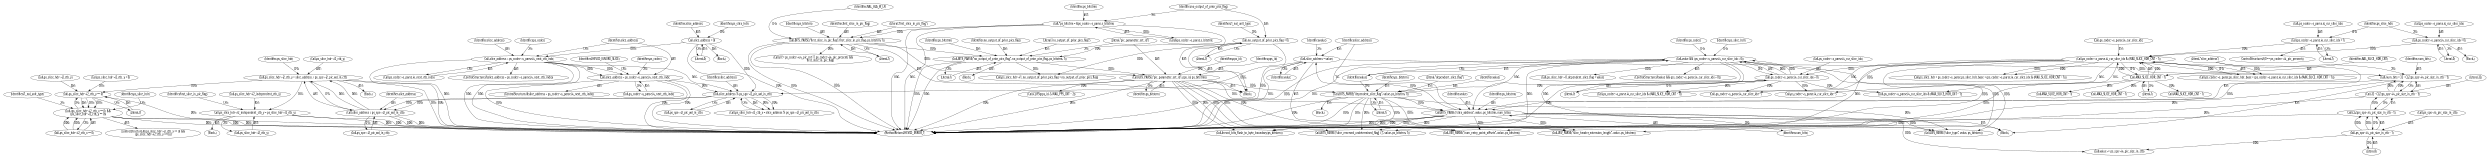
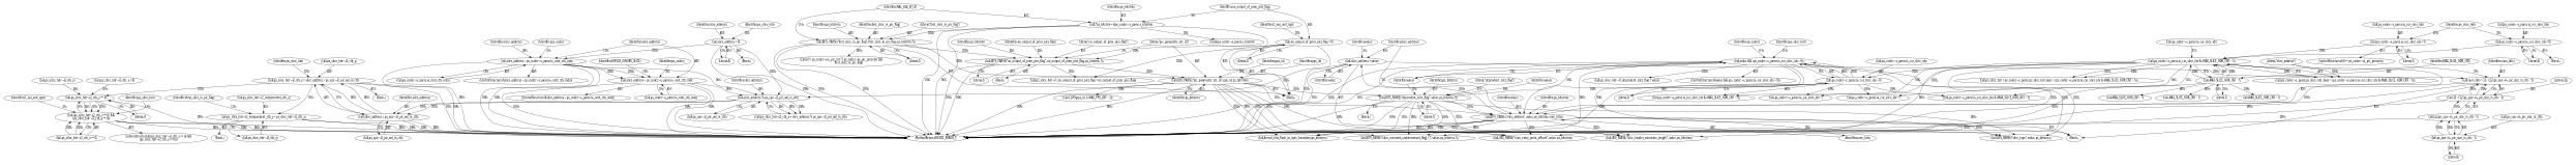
  digraph {
    fontname="Fira Sans"
    node [fontname="Fira Sans"]
    edge [fontname="Fira Sans"]
    n1 [label="(Call,ps_slice_hdr->i2_ctb_y = slice_address / ps_sps->i2_pic_wd_in_ctb)"]
    n2 [label="(Call,slice_address / ps_sps->i2_pic_wd_in_ctb)"]
    n3 [label="(Call,ps_slice_hdr->i2_independent_ctb_y = ps_slice_hdr->i2_ctb_y)"]
    n4 [label="(Call,ps_slice_hdr->i2_ctb_y == 0)"]
    n5 [label="(MethodReturn,IHEVCD_ERROR_T)"]
    n6 [label="(Block,)"]
    n7 [label="(Call,ps_sps->i2_pic_wd_in_ctb)"]
    n8 [label="(Block,)"]
    n9 [label="(Call,ps_slice_hdr->i2_ctb_y)"]
    n10 [label="(Call,(ps_slice_hdr->i2_ctb_x == 0) &&\n (ps_slice_hdr->i2_ctb_y == 0))"]
    n11 [label="(Literal,0)"]
    n12 [label="(Call,slice_address % ps_sps->i2_pic_wd_in_ctb)"]
    n13 [label="(Call,ps_sps->i2_pic_wd_in_ctb)"]
    n14 [label="(Call,ps_slice_hdr->i2_ctb_x = slice_address % ps_sps->i2_pic_wd_in_ctb)"]
    n15 [label="(Call,slice_address = value)"]
    n16 [label="(Block,)"]
    n17 [label="(Identifier,value)"]
    n18 [label="(Call,num_bits = 32 - CLZ(ps_sps->i4_pic_size_in_ctb - 1))"]
    n19 [label="(Call,slice_address > ps_codec->s_parse.i4_next_ctb_indx)"]
    n20 [label="(Call,slice_address < ps_codec->s_parse.i4_next_ctb_indx)"]
    n21 [label="(ControlStructure,if(slice_address > ps_codec->s_parse.i4_next_ctb_indx))"]
    n22 [label="(Call,ps_codec->s_parse.i4_next_ctb_indx)"]
    n23 [label="(Call,BITS_PARSE(\"slice_address\", value, ps_bitstrm, num_bits))"]
    n24 [label="(Identifier,num_bits)"]
    n25 [label="(Call,UEV_PARSE(\"num_entry_point_offsets\", value, ps_bitstrm))"]
    n26 [label="(Call,ihevcd_bits_flush_to_byte_boundary(ps_bitstrm))"]
    n27 [label="(Call,UEV_PARSE(\"slice_header_extension_length\", value, ps_bitstrm))"]
-   n28 [label="(Call,value >= ps_sps->i4_pic_size_in_ctb)"]
    n29 [label="(Call,UEV_PARSE(\"slice_type\", value, ps_bitstrm))"]
    n30 [label="(Call,BITS_PARSE(\"slice_reserved_undetermined_flag[ i ]\", value, ps_bitstrm, 1))"]
    n31 [label="(Call,value && (ps_codec->s_parse.i4_cur_slice_idx > 0))"]
    n32 [label="(Call,ps_codec->s_parse.i4_cur_slice_idx > 0)"]
    n33 [label="(Identifier,value)"]
    n34 [label="(Call,ps_slice_hdr->i1_dependent_slice_flag = value)"]
    n35 [label="(ControlStructure,if(value && (ps_codec->s_parse.i4_cur_slice_idx > 0)))"]
    n36 [label="(Call,ps_codec->s_parse.i4_cur_slice_idx & (MAX_SLICE_HDR_CNT - 1))"]
    n37 [label="(Call,ps_codec->s_parse.i4_cur_slice_idx & (MAX_SLICE_HDR_CNT - 1))"]
    n38 [label="(Call,ps_codec->s_parse.i4_cur_slice_idx--)"]
    n39 [label="(Literal,0)"]
    n40 [label="(Call,ps_codec->s_parse.i4_cur_slice_idx--)"]
    n41 [label="(Call,BITS_PARSE(\"dependent_slice_flag\", value, ps_bitstrm, 1))"]
    n42 [label="(Literal,1)"]
    n43 [label="(Block,)"]
    n44 [label="(Call,UEV_PARSE(\"pic_parameter_set_id\", pps_id, ps_bitstrm))"]
    n45 [label="(Block,)"]
    n46 [label="(Identifier,ps_bitstrm)"]
    n47 [label="(Call,CLIP3(pps_id, 3, MAX_PPS_CNT - 2))"]
    n48 [label="(Call,BITS_PARSE(\"no_output_of_prior_pics_flag\", no_output_of_prior_pics_flag, ps_bitstrm, 1))"]
    n49 [label="(Block,)"]
    n50 [label="(Call,ps_slice_hdr->i1_no_output_of_prior_pics_flag = no_output_of_prior_pics_flag)"]
    n51 [label="(Literal,1)"]
    n52 [label="(Call,no_output_of_prior_pics_flag = 0)"]
    n53 [label="(Literal,0)"]
    n54 [label="(Call,BITS_PARSE(\"first_slice_in_pic_flag\", first_slice_in_pic_flag, ps_bitstrm, 1))"]
    n55 [label="(Literal,1)"]
    n56 [label="(Call,(0 != ps_codec->u4_pic_cnt || ps_codec->i4_pic_present) &&\n                    first_slice_in_pic_flag)"]
    n57 [label="(Call,*ps_bitstrm = &ps_codec->s_parse.s_bitstrm)"]
    n58 [label="(Call,&ps_codec->s_parse.s_bitstrm)"]
    n59 [label="(Call,ps_codec->s_parse.i4_cur_slice_idx & (MAX_SLICE_HDR_CNT - 1))"]
    n60 [label="(Call,MAX_SLICE_HDR_CNT - 1)"]
    n61 [label="(Call,ps_slice_hdr = ps_codec->s_parse.ps_slice_hdr_base + (ps_codec->s_parse.i4_cur_slice_idx & (MAX_SLICE_HDR_CNT - 1)))"]
    n62 [label="(Call,ps_codec->s_parse.ps_slice_hdr_base + (ps_codec->s_parse.i4_cur_slice_idx & (MAX_SLICE_HDR_CNT - 1)))"]
    n63 [label="(Call,MAX_SLICE_HDR_CNT - 1)"]
    n64 [label="(Literal,1)"]
    n65 [label="(Call,MAX_SLICE_HDR_CNT - 1)"]
    n66 [label="(Call,MAX_SLICE_HDR_CNT - 1)"]
    n67 [label="(Call,ps_codec->s_parse.i4_cur_slice_idx = 1)"]
    n68 [label="(ControlStructure,if(0 == ps_codec->i4_pic_present))"]
    n69 [label="(Literal,1)"]
    n70 [label="(Call,ps_codec->s_parse.i4_cur_slice_idx = 0)"]
    n71 [label="(Block,)"]
    n72 [label="(Literal,0)"]
    n73 [label="(Call,32 - CLZ(ps_sps->i4_pic_size_in_ctb - 1))"]
    n74 [label="(Call,CLZ(ps_sps->i4_pic_size_in_ctb - 1))"]
    n75 [label="(Call,ps_sps->i4_pic_size_in_ctb - 1)"]
    n76 [label="(Literal,1)"]
    n77 [label="(Call,slice_address = 0)"]
    n78 [label="(Literal,0)"]
    n79 [label="(Block,)"]
    n80 [label="(ControlStructure,if(slice_address < ps_codec->s_parse.i4_next_ctb_indx))"]
    n81 [label="(Call,ps_codec->s_parse.i4_next_ctb_indx)"]
    n82 [label="(ControlStructure,if((ps_slice_hdr->i2_ctb_x == 0) &&\n (ps_slice_hdr->i2_ctb_y == 0)))"]
    n83 [label="(Call,ps_slice_hdr->i2_ctb_x == 0)"]
    n84 [label="(Identifier,ps_slice_hdr)"]
    n85 [label="(Identifier,value)"]
    n86 [label="(Identifier,i1_nal_unit_type)"]
    n87 [label="(Identifier,slice_address)"]
    n88 [label="(Identifier,pps_id)"]
    n89 [label="(Literal,\"slice_address\")"]
    n90 [label="(Identifier,ps_codec)"]
    n91 [label="(Identifier,ps_bitstrm)"]
    n92 [label="(Identifier,no_output_of_prior_pics_flag)"]
    n93 [label="(Identifier,ps_bitstrm)"]
    n94 [label="(Identifier,ps_codec)"]
    n95 [label="(Call,ps_codec->s_parse.i4_cur_slice_idx)"]
    n96 [label="(Identifier,ps_slice_hdr)"]
    n97 [label="(Call,ps_codec->s_parse.i4_cur_slice_idx)"]
    n98 [label="(Call,ps_codec->s_parse.i4_cur_slice_idx)"]
    n99 [label="(Literal,\"dependent_slice_flag\")"]
    n100 [label="(Identifier,i1_nal_unit_type)"]
    n101 [label="(Literal,\"pic_parameter_set_id\")"]
    n102 [label="(Identifier,ps_slice_hdr)"]
    n103 [label="(Call,ps_codec->s_parse.i4_cur_slice_idx)"]
    n104 [label="(Identifier,pps_id)"]
    n105 [label="(Identifier,ps_bitstrm)"]
    n106 [label="(Identifier,value)"]
    n107 [label="(Call,ps_slice_hdr->i2_ctb_y)"]
    n108 [label="(Identifier,ps_slice_hdr)"]
    n109 [label="(Call,ps_sps->i4_pic_size_in_ctb)"]
    n110 [label="(Identifier,slice_address)"]
    n111 [label="(Identifier,slice_address)"]
    n112 [label="(Call,ps_slice_hdr->i2_ctb_y)"]
    n113 [label="(Identifier,slice_address)"]
    n114 [label="(Call,ps_slice_hdr->i2_independent_ctb_y)"]
    n115 [label="(Identifier,NAL_BLA_W_LP)"]
    n116 [label="(Identifier,slice_address)"]
    n117 [label="(Literal,\"no_output_of_prior_pics_flag\")"]
    n118 [label="(Identifier,no_output_of_prior_pics_flag)"]
    n119 [label="(Identifier,num_bits)"]
    n120 [label="(Identifier,first_slice_in_pic_flag)"]
    n121 [label="(Call,ps_slice_hdr->i2_ctb_y = 0)"]
    n122 [label="(Identifier,ps_codec)"]
    n123 [label="(Identifier,IHEVCD_IGNORE_SLICE)"]
    n124 [label="(Identifier,ps_bitstrm)"]
    n125 [label="(Identifier,slice_address)"]
    n126 [label="(Identifier,value)"]
    n127 [label="(Literal,\"first_slice_in_pic_flag\")"]
    n128 [label="(Identifier,first_slice_in_pic_flag)"]
-   n129 [label="(Identifier,NAL_SLICE_HDR_CNT)"]
+   n129 [label="(Identifier,MAX_SLICE_HDR_CNT)"]
    n130 [label="(Identifier,ps_slice_hdr)"]
    n131 [label="(Literal,32)"]
    n132 [label="(Identifier,ps_bitstrm)"]
    n1 -> n2 [label="CFG: "]
    n1 -> n3 [label="DDG: "]
    n1 -> n4 [label="DDG: "]
    n1 -> n5 [label="DDG: "]
    n1 -> n5 [label="DDG: "]
    n1 -> n6 [label="AST: "]
    n2 -> n1 [label="AST: "]
    n2 -> n1 [label="DDG: "]
    n2 -> n1 [label="DDG: "]
    n2 -> n5 [label="DDG: "]
    n2 -> n5 [label="DDG: "]
    n2 -> n7 [label="CFG: "]
    n3 -> n5 [label="DDG: "]
    n3 -> n5 [label="DDG: "]
    n3 -> n8 [label="AST: "]
    n3 -> n9 [label="CFG: "]
    n4 -> n5 [label="DDG: "]
    n4 -> n10 [label="AST: "]
    n4 -> n10 [label="DDG: "]
    n4 -> n10 [label="DDG: "]
    n4 -> n11 [label="CFG: "]
    n7 -> n2 [label="AST: "]
    n9 -> n3 [label="AST: "]
    n10 -> n4 [label="CFG: "]
    n10 -> n5 [label="DDG: "]
    n10 -> n5 [label="DDG: "]
    n10 -> n5 [label="DDG: "]
    n10 -> n82 [label="AST: "]
    n10 -> n83 [label="CFG: "]
    n11 -> n4 [label="AST: "]
    n12 -> n2 [label="DDG: "]
    n12 -> n2 [label="DDG: "]
    n12 -> n13 [label="CFG: "]
    n12 -> n14 [label="AST: "]
    n12 -> n14 [label="DDG: "]
    n12 -> n14 [label="DDG: "]
    n13 -> n12 [label="AST: "]
    n14 -> n12 [label="CFG: "]
    n15 -> n5 [label="DDG: "]
    n15 -> n12 [label="DDG: "]
    n15 -> n16 [label="AST: "]
    n15 -> n17 [label="CFG: "]
    n15 -> n18 [label="DDG: "]
    n17 -> n15 [label="AST: "]
    n18 -> n5 [label="DDG: "]
    n18 -> n16 [label="AST: "]
    n18 -> n23 [label="DDG: "]
    n18 -> n73 [label="CFG: "]
    n19 -> n5 [label="DDG: "]
    n19 -> n5 [label="DDG: "]
    n19 -> n5 [label="DDG: "]
    n19 -> n12 [label="DDG: "]
    n19 -> n20 [label="DDG: "]
    n19 -> n20 [label="DDG: "]
    n19 -> n21 [label="AST: "]
    n19 -> n22 [label="CFG: "]
    n20 -> n5 [label="DDG: "]
    n20 -> n5 [label="DDG: "]
    n20 -> n5 [label="DDG: "]
    n20 -> n12 [label="DDG: "]
    n20 -> n80 [label="AST: "]
    n20 -> n81 [label="CFG: "]
    n22 -> n19 [label="AST: "]
    n23 -> n5 [label="DDG: "]
    n23 -> n5 [label="DDG: "]
    n23 -> n5 [label="DDG: "]
    n23 -> n15 [label="DDG: "]
    n23 -> n16 [label="AST: "]
    n23 -> n24 [label="CFG: "]
    n23 -> n25 [label="DDG: "]
    n23 -> n26 [label="DDG: "]
    n23 -> n27 [label="DDG: "]
-   n23 -> n28 [label="DDG: "]
    n23 -> n29 [label="DDG: "]
    n23 -> n30 [label="DDG: "]
    n24 -> n23 [label="AST: "]
    n31 -> n5 [label="DDG: "]
    n31 -> n5 [label="DDG: "]
    n31 -> n23 [label="DDG: "]
    n31 -> n25 [label="DDG: "]
    n31 -> n27 [label="DDG: "]
    n31 -> n29 [label="DDG: "]
    n31 -> n30 [label="DDG: "]
    n31 -> n32 [label="CFG: "]
    n31 -> n33 [label="CFG: "]
    n31 -> n34 [label="DDG: "]
    n31 -> n35 [label="AST: "]
    n32 -> n5 [label="DDG: "]
    n32 -> n31 [label="AST: "]
    n32 -> n31 [label="DDG: "]
    n32 -> n31 [label="DDG: "]
    n32 -> n36 [label="DDG: "]
    n32 -> n37 [label="DDG: "]
    n32 -> n38 [label="DDG: "]
    n32 -> n39 [label="CFG: "]
    n32 -> n40 [label="DDG: "]
    n33 -> n31 [label="AST: "]
    n33 -> n41 [label="CFG: "]
    n39 -> n32 [label="AST: "]
    n41 -> n5 [label="DDG: "]
    n41 -> n5 [label="DDG: "]
    n41 -> n23 [label="DDG: "]
    n41 -> n25 [label="DDG: "]
    n41 -> n26 [label="DDG: "]
    n41 -> n27 [label="DDG: "]
    n41 -> n29 [label="DDG: "]
    n41 -> n30 [label="DDG: "]
    n41 -> n31 [label="DDG: "]
    n41 -> n42 [label="CFG: "]
    n41 -> n43 [label="AST: "]
    n42 -> n41 [label="AST: "]
    n44 -> n5 [label="DDG: "]
    n44 -> n5 [label="DDG: "]
    n44 -> n23 [label="DDG: "]
    n44 -> n25 [label="DDG: "]
    n44 -> n26 [label="DDG: "]
    n44 -> n27 [label="DDG: "]
    n44 -> n29 [label="DDG: "]
    n44 -> n30 [label="DDG: "]
    n44 -> n41 [label="DDG: "]
    n44 -> n45 [label="AST: "]
    n44 -> n46 [label="CFG: "]
    n44 -> n47 [label="DDG: "]
    n46 -> n44 [label="AST: "]
    n48 -> n5 [label="DDG: "]
    n48 -> n5 [label="DDG: "]
    n48 -> n44 [label="DDG: "]
    n48 -> n49 [label="AST: "]
    n48 -> n50 [label="DDG: "]
    n48 -> n51 [label="CFG: "]
    n51 -> n48 [label="AST: "]
    n52 -> n5 [label="DDG: "]
    n52 -> n45 [label="AST: "]
    n52 -> n48 [label="DDG: "]
    n52 -> n50 [label="DDG: "]
    n52 -> n53 [label="CFG: "]
    n53 -> n52 [label="AST: "]
    n54 -> n5 [label="DDG: "]
    n54 -> n5 [label="DDG: "]
    n54 -> n44 [label="DDG: "]
    n54 -> n45 [label="AST: "]
    n54 -> n48 [label="DDG: "]
    n54 -> n55 [label="CFG: "]
    n54 -> n56 [label="DDG: "]
    n55 -> n54 [label="AST: "]
    n57 -> n5 [label="DDG: "]
    n57 -> n5 [label="DDG: "]
    n57 -> n45 [label="AST: "]
    n57 -> n54 [label="DDG: "]
-   n57 -> n58 [label="DDG: "]
-   n58 -> n57 [label="AST: "]
+   n57 -> n58 [label="CFG: "]
+   n115 -> n57 [label="AST: "]
    n59 -> n5 [label="DDG: "]
    n59 -> n5 [label="DDG: "]
    n59 -> n32 [label="DDG: "]
    n59 -> n36 [label="DDG: "]
    n59 -> n37 [label="DDG: "]
    n59 -> n38 [label="DDG: "]
    n59 -> n40 [label="DDG: "]
    n59 -> n60 [label="CFG: "]
    n59 -> n61 [label="DDG: "]
    n59 -> n61 [label="DDG: "]
    n59 -> n62 [label="AST: "]
    n59 -> n62 [label="DDG: "]
    n59 -> n62 [label="DDG: "]
    n60 -> n5 [label="DDG: "]
    n60 -> n59 [label="AST: "]
    n60 -> n59 [label="DDG: "]
    n60 -> n59 [label="DDG: "]
    n60 -> n63 [label="DDG: "]
    n60 -> n64 [label="CFG: "]
    n60 -> n65 [label="DDG: "]
    n60 -> n66 [label="DDG: "]
    n62 -> n59 [label="CFG: "]
    n64 -> n60 [label="AST: "]
    n67 -> n59 [label="DDG: "]
    n67 -> n68 [label="AST: "]
    n67 -> n69 [label="CFG: "]
    n69 -> n67 [label="AST: "]
    n70 -> n59 [label="DDG: "]
    n70 -> n71 [label="AST: "]
    n70 -> n72 [label="CFG: "]
    n72 -> n70 [label="AST: "]
    n73 -> n5 [label="DDG: "]
    n73 -> n18 [label="AST: "]
    n73 -> n18 [label="DDG: "]
    n73 -> n18 [label="DDG: "]
    n73 -> n74 [label="CFG: "]
    n74 -> n5 [label="DDG: "]
    n74 -> n73 [label="AST: "]
    n74 -> n73 [label="DDG: "]
    n74 -> n75 [label="CFG: "]
-   n75 -> n28 [label="DDG: "]
    n75 -> n74 [label="AST: "]
    n75 -> n74 [label="DDG: "]
    n75 -> n74 [label="DDG: "]
    n75 -> n76 [label="CFG: "]
    n76 -> n75 [label="AST: "]
    n77 -> n5 [label="DDG: "]
    n77 -> n12 [label="DDG: "]
    n77 -> n19 [label="DDG: "]
    n77 -> n78 [label="CFG: "]
    n77 -> n79 [label="AST: "]
    n78 -> n77 [label="AST: "]
    n81 -> n20 [label="AST: "]
    n83 -> n10 [label="AST: "]
    n83 -> n10 [label="DDG: "]
    n83 -> n10 [label="DDG: "]
    n84 -> n1 [label="CFG: "]
    n85 -> n15 [label="CFG: "]
    n86 -> n10 [label="CFG: "]
    n87 -> n19 [label="AST: "]
    n88 -> n44 [label="CFG: "]
    n89 -> n18 [label="CFG: "]
    n89 -> n23 [label="AST: "]
    n90 -> n31 [label="CFG: "]
    n91 -> n23 [label="AST: "]
    n92 -> n48 [label="AST: "]
    n93 -> n41 [label="AST: "]
    n94 -> n19 [label="CFG: "]
    n95 -> n59 [label="AST: "]
    n96 -> n67 [label="CFG: "]
    n96 -> n70 [label="CFG: "]
    n97 -> n70 [label="AST: "]
    n98 -> n67 [label="AST: "]
    n99 -> n41 [label="AST: "]
    n100 -> n52 [label="CFG: "]
    n101 -> n44 [label="AST: "]
    n101 -> n48 [label="CFG: "]
    n102 -> n10 [label="CFG: "]
    n103 -> n32 [label="AST: "]
    n104 -> n44 [label="AST: "]
    n105 -> n57 [label="AST: "]
    n106 -> n41 [label="AST: "]
    n107 -> n4 [label="AST: "]
    n108 -> n31 [label="CFG: "]
    n109 -> n75 [label="AST: "]
    n110 -> n12 [label="AST: "]
    n111 -> n15 [label="AST: "]
    n111 -> n23 [label="CFG: "]
    n112 -> n1 [label="AST: "]
    n113 -> n19 [label="CFG: "]
    n113 -> n20 [label="AST: "]
    n114 -> n3 [label="AST: "]
    n115 -> n54 [label="CFG: "]
    n116 -> n2 [label="AST: "]
    n117 -> n48 [label="AST: "]
    n118 -> n52 [label="AST: "]
    n118 -> n57 [label="CFG: "]
    n119 -> n18 [label="AST: "]
    n120 -> n54 [label="AST: "]
    n121 -> n4 [label="DDG: "]
    n122 -> n20 [label="CFG: "]
    n123 -> n20 [label="CFG: "]
    n124 -> n48 [label="AST: "]
    n125 -> n77 [label="AST: "]
    n126 -> n23 [label="AST: "]
    n127 -> n54 [label="AST: "]
    n128 -> n3 [label="CFG: "]
    n129 -> n60 [label="AST: "]
    n130 -> n77 [label="CFG: "]
    n131 -> n73 [label="AST: "]
    n132 -> n54 [label="AST: "]
  }
